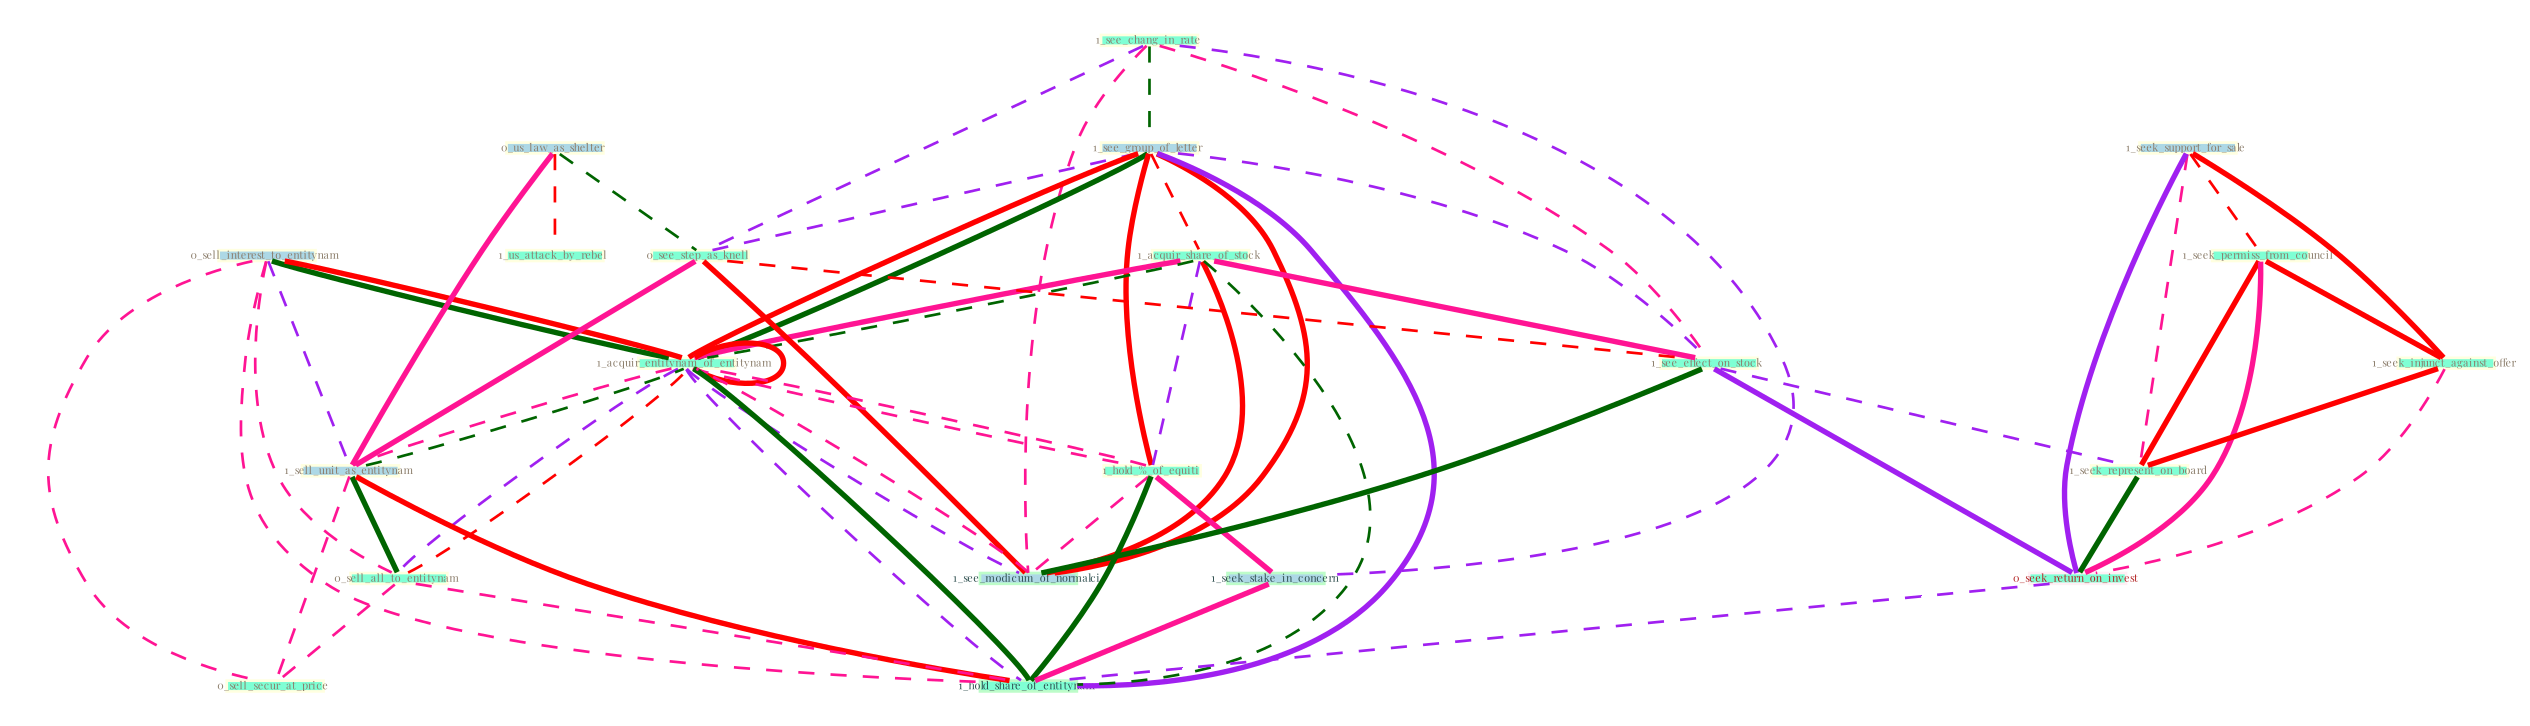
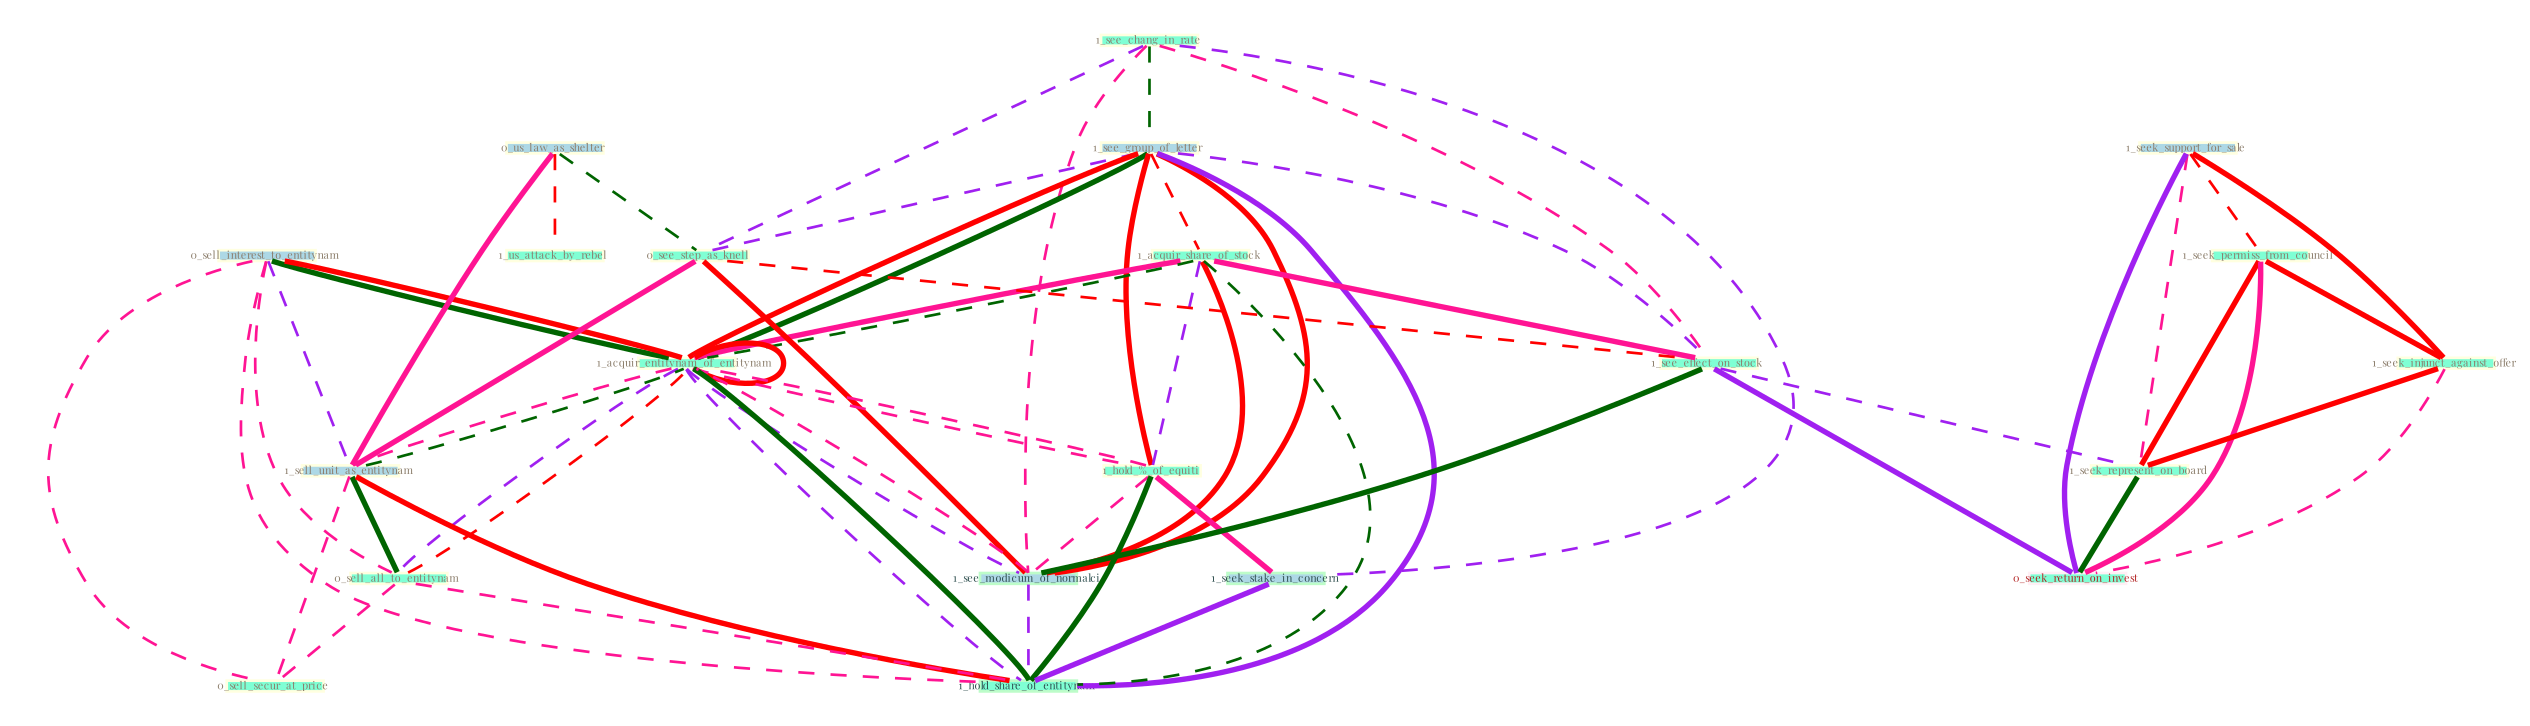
  graph {
    fontname="Playfair Display"
    node [color="#ffffe0" fillcolor=aquamarine fixedsize=true fontcolor="#8b7d6b" fontname="Playfair Display" fontsize=4 shape=polygon style=filled]
    edge [color=deeppink fontname="Playfair Display" style=dashed w=1]
    "1_seek_support_for_sale " [fillcolor=lightblue height=.06 width=.5]
    "1_see_chang_in_rate " [height=.06 width=.5]
    "0_sell_interest_to_entitynam " [fillcolor=lightblue height=.06 width=.5]
    "0_us_law_as_shelter " [fillcolor=lightblue height=.06 width=.5]
    "1_seek_permiss_from_council " [height=.06 width=.5]
    "1_see_group_of_letter " [fillcolor=lightblue height=.06 width=.5]
    "1_acquir_share_of_stock " [height=.06 width=.5]
    "0_see_step_as_knell " [height=.06 width=.5]
    "1_acquir_entitynam_of_entitynam " [height=.06 width=.5]
    "1_hold_%_of_equiti " [height=.06 width=.5]
    "1_sell_unit_as_entitynam " [fillcolor=lightblue height=.06 width=.5]
    "1_seek_injunct_against_offer " [height=.06 width=.5]
    "0_sell_all_to_entitynam " [height=.06 width=.5]
    "0_sell_secur_at_price " [height=.06 width=.5]
    "1_see_effect_on_stock " [height=.06 width=.5]
    "1_us_attack_by_rebel " [height=.06 width=.5]
    "1_seek_represent_on_board " [height=.06 width=.5]
    "0_seek_return_on_invest " [color="#fff0f5" fontcolor="#b22222" height=.06 width=.5]
    n19 [color="#BDFCC9" fillcolor=lightblue fontcolor="#2f4f4f" height=.06 label="1_seek_stake_in_concern" width=.5]
    "1_see_modicum_of_normalci " [color="#BDFCC9" fillcolor=lightblue fontcolor="#2f4f4f" height=.06 width=.5]
    "1_hold_share_of_entitynam " [color="#BDFCC9" fontcolor="#2f4f4f" height=.06 width=.5]
    subgraph sub_1 {
      "1_seek_support_for_sale "
      "1_see_chang_in_rate "
      "0_sell_interest_to_entitynam "
      "0_us_law_as_shelter "
      "1_seek_permiss_from_council "
      "1_see_group_of_letter "
      "1_acquir_share_of_stock "
      "0_see_step_as_knell "
      "1_acquir_entitynam_of_entitynam "
      "1_hold_%_of_equiti "
      "1_sell_unit_as_entitynam "
      "1_seek_injunct_against_offer "
      "0_sell_all_to_entitynam "
      "0_sell_secur_at_price "
      "1_see_effect_on_stock "
      "1_us_attack_by_rebel "
      "1_seek_represent_on_board "
    }
    subgraph sub_2 {
      "0_seek_return_on_invest "
    }
    "1_seek_support_for_sale " -- "1_seek_permiss_from_council " [color=red]
    "1_seek_support_for_sale " -- "1_seek_injunct_against_offer " [color=red style=bold]
    "1_seek_support_for_sale " -- "1_seek_represent_on_board "
    "1_seek_support_for_sale " -- "0_seek_return_on_invest " [color=purple style=bold]
    "1_see_chang_in_rate " -- "1_see_group_of_letter " [color=darkgreen]
    "1_see_chang_in_rate " -- "0_see_step_as_knell " [color=purple]
    "1_see_chang_in_rate " -- "1_see_effect_on_stock "
    "1_see_chang_in_rate " -- n19 [color=purple]
    "1_see_chang_in_rate " -- "1_see_modicum_of_normalci "
    "0_sell_interest_to_entitynam " -- "1_acquir_entitynam_of_entitynam " [color=darkgreen style=bold]
    "0_sell_interest_to_entitynam " -- "1_acquir_entitynam_of_entitynam " [color=red style=bold]
    "0_sell_interest_to_entitynam " -- "1_sell_unit_as_entitynam " [color=purple w=2]
    "0_sell_interest_to_entitynam " -- "0_sell_all_to_entitynam " [w=3]
    "0_sell_interest_to_entitynam " -- "0_sell_secur_at_price "
    "0_sell_interest_to_entitynam " -- "1_hold_share_of_entitynam "
    "0_us_law_as_shelter " -- "0_see_step_as_knell " [color=darkgreen]
    "0_us_law_as_shelter " -- "1_sell_unit_as_entitynam " [style=bold]
    "0_us_law_as_shelter " -- "1_us_attack_by_rebel " [color=red]
    "1_seek_permiss_from_council " -- "1_seek_injunct_against_offer " [color=red style=bold]
    "1_seek_permiss_from_council " -- "1_seek_represent_on_board " [color=red style=bold]
    "1_seek_permiss_from_council " -- "0_seek_return_on_invest " [style=bold]
    "1_see_group_of_letter " -- "1_acquir_share_of_stock " [color=red]
    "1_see_group_of_letter " -- "0_see_step_as_knell " [color=purple]
    "1_see_group_of_letter " -- "1_acquir_entitynam_of_entitynam " [color=red style=bold]
    "1_see_group_of_letter " -- "1_acquir_entitynam_of_entitynam " [color=darkgreen style=bold]
    "1_see_group_of_letter " -- "1_hold_%_of_equiti " [color=red style=bold]
    "1_see_group_of_letter " -- "1_see_effect_on_stock " [color=purple]
    "1_see_group_of_letter " -- "1_see_modicum_of_normalci " [color=red style=bold w=2]
    "1_see_group_of_letter " -- "1_hold_share_of_entitynam " [color=purple style=bold]
    "1_acquir_share_of_stock " -- "1_acquir_entitynam_of_entitynam " [style=bold w=2]
    "1_acquir_share_of_stock " -- "1_acquir_entitynam_of_entitynam " [color=darkgreen w=2]
    "1_acquir_share_of_stock " -- "1_hold_%_of_equiti " [color=purple]
    "1_acquir_share_of_stock " -- "1_see_effect_on_stock " [style=bold]
    "1_acquir_share_of_stock " -- "1_see_modicum_of_normalci " [color=red style=bold]
    "1_acquir_share_of_stock " -- "1_hold_share_of_entitynam " [color=darkgreen w=2]
    "0_see_step_as_knell " -- "1_sell_unit_as_entitynam " [style=bold]
    "0_see_step_as_knell " -- "1_see_effect_on_stock " [color=red]
    "0_see_step_as_knell " -- "1_see_modicum_of_normalci " [color=red style=bold]
    "1_acquir_entitynam_of_entitynam " -- "1_acquir_entitynam_of_entitynam " [color=red style=bold w=4]
    "1_acquir_entitynam_of_entitynam " -- "1_hold_%_of_equiti "
    "1_acquir_entitynam_of_entitynam " -- "1_sell_unit_as_entitynam "
    "1_acquir_entitynam_of_entitynam " -- "0_sell_all_to_entitynam " [color=purple]
    "1_acquir_entitynam_of_entitynam " -- "1_see_modicum_of_normalci " [color=purple]
    "1_acquir_entitynam_of_entitynam " -- "1_hold_share_of_entitynam " [color=purple w=2]
    "1_acquir_entitynam_of_entitynam " -- "1_hold_share_of_entitynam " [color=darkgreen style=bold w=2]
    "1_hold_%_of_equiti " -- "1_acquir_entitynam_of_entitynam "
    "1_hold_%_of_equiti " -- n19 [style=bold]
    "1_hold_%_of_equiti " -- "1_see_modicum_of_normalci "
    "1_hold_%_of_equiti " -- "1_hold_share_of_entitynam " [color=darkgreen style=bold w=2]
    "1_sell_unit_as_entitynam " -- "1_acquir_entitynam_of_entitynam " [color=darkgreen]
    "1_sell_unit_as_entitynam " -- "0_sell_all_to_entitynam " [color=darkgreen style=bold w=2]
    "1_sell_unit_as_entitynam " -- "0_sell_secur_at_price "
    "1_sell_unit_as_entitynam " -- "1_hold_share_of_entitynam " [color=red style=bold]
    "1_seek_injunct_against_offer " -- "1_seek_represent_on_board " [color=red style=bold]
    "1_seek_injunct_against_offer " -- "0_seek_return_on_invest "
    "0_sell_all_to_entitynam " -- "1_acquir_entitynam_of_entitynam " [color=red]
    "0_sell_all_to_entitynam " -- "0_sell_secur_at_price "
    "0_sell_all_to_entitynam " -- "1_hold_share_of_entitynam "
    "1_see_effect_on_stock " -- "1_seek_represent_on_board " [color=purple]
    "1_see_effect_on_stock " -- "0_seek_return_on_invest " [color=purple style=bold]
    "1_see_effect_on_stock " -- "1_see_modicum_of_normalci " [color=darkgreen style=bold]
    "1_seek_represent_on_board " -- "0_seek_return_on_invest " [color=darkgreen style=bold w=2]
-   n19 -- "1_hold_share_of_entitynam " [style=bold]
+   n19 -- "1_hold_share_of_entitynam " [color=purple style=bold]
    "1_see_modicum_of_normalci " -- "1_acquir_entitynam_of_entitynam "
-   "0_seek_return_on_invest " -- "1_hold_share_of_entitynam " [color=purple]
+   "1_see_modicum_of_normalci " -- "1_hold_share_of_entitynam " [color=purple]
  }
